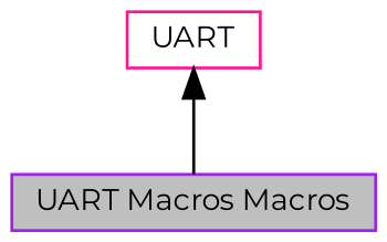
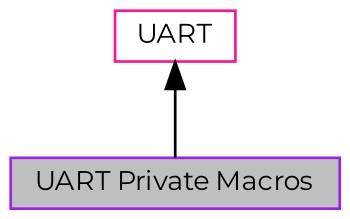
  digraph {
    rankdir=TB
    fontname=Montserrat
    node [fontname=Montserrat fontsize=10 shape=box style=filled]
    n1 [color=deeppink fillcolor=white height=0.2 label=UART width=0.4]
-   n2 [color=purple fillcolor=grey75 fontcolor=black height=0.2 label="UART Macros Macros" width=0.4]
+   n2 [color=purple fillcolor=grey75 fontcolor=black height=0.2 label="UART Private Macros" width=0.4]
    n1 -> n2 [dir=back fontname=Montserrat fontsize=10 labelfontname=Helvetica labelfontsize=10 shape=plaintext style=solid]
  }
